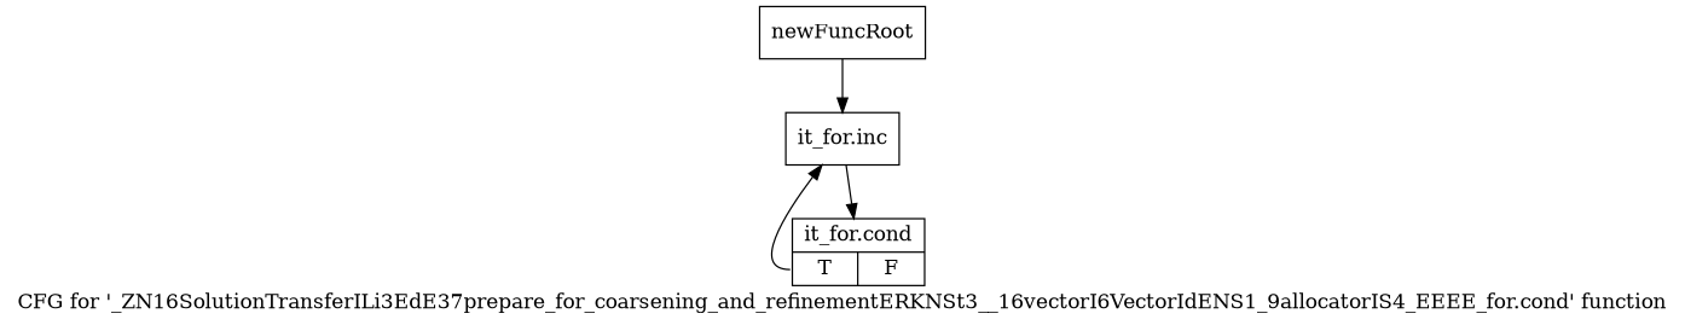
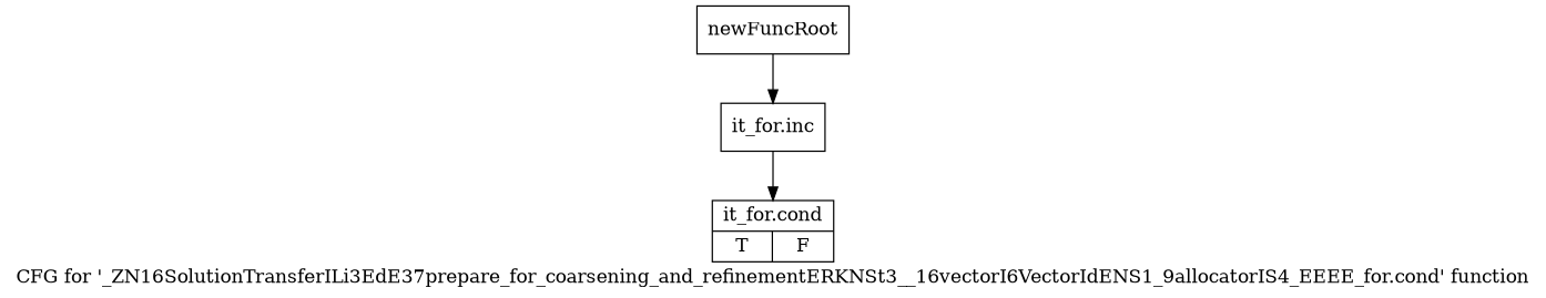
  digraph {
    label="CFG for '_ZN16SolutionTransferILi3EdE37prepare_for_coarsening_and_refinementERKNSt3__16vectorI6VectorIdENS1_9allocatorIS4_EEEE_for.cond' function"
    node [shape=record]
    n1 [label="{newFuncRoot}"]
    n2 [label="{it_for.inc}"]
    n3 [label="{it_for.cond|{<s0>T|<s1>F}}"]
    n1 -> n2
    n2 -> n3
-   n3 -> n2 [tailport=s0]
  }
